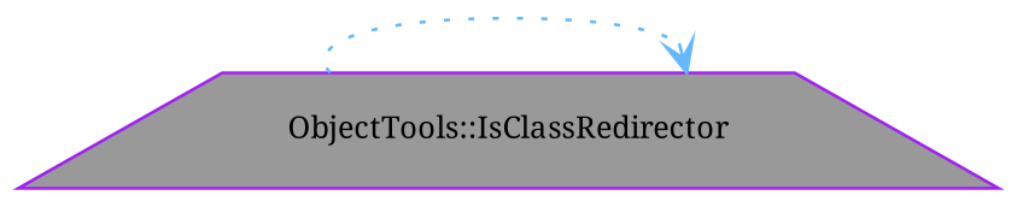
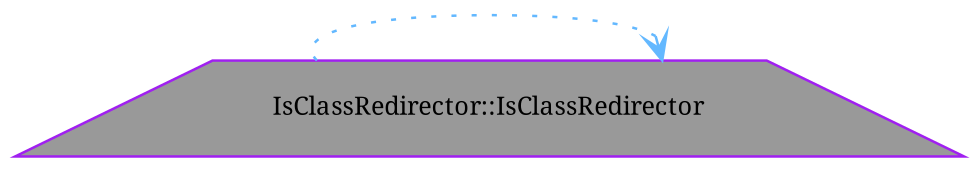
  digraph {
    rankdir=LR
    fontname="Noto Serif"
-   n1 [color=purple fillcolor=grey60 fontcolor=black fontname="Noto Serif" fontsize=10 height=0.2 label="ObjectTools::IsClassRedirector" shape=trapezium style=filled width=0.4]
+   n1 [color=purple fillcolor=grey60 fontcolor=black fontname="Noto Serif" fontsize=10 height=0.2 label="IsClassRedirector::IsClassRedirector" shape=trapezium style=filled width=0.4]
    n1 -> n1 [color=steelblue1 fontname="Noto Serif" fontsize=10 labelfontname=Helvetica labelfontsize=10 style=dotted arrowhead=vee]
  }
